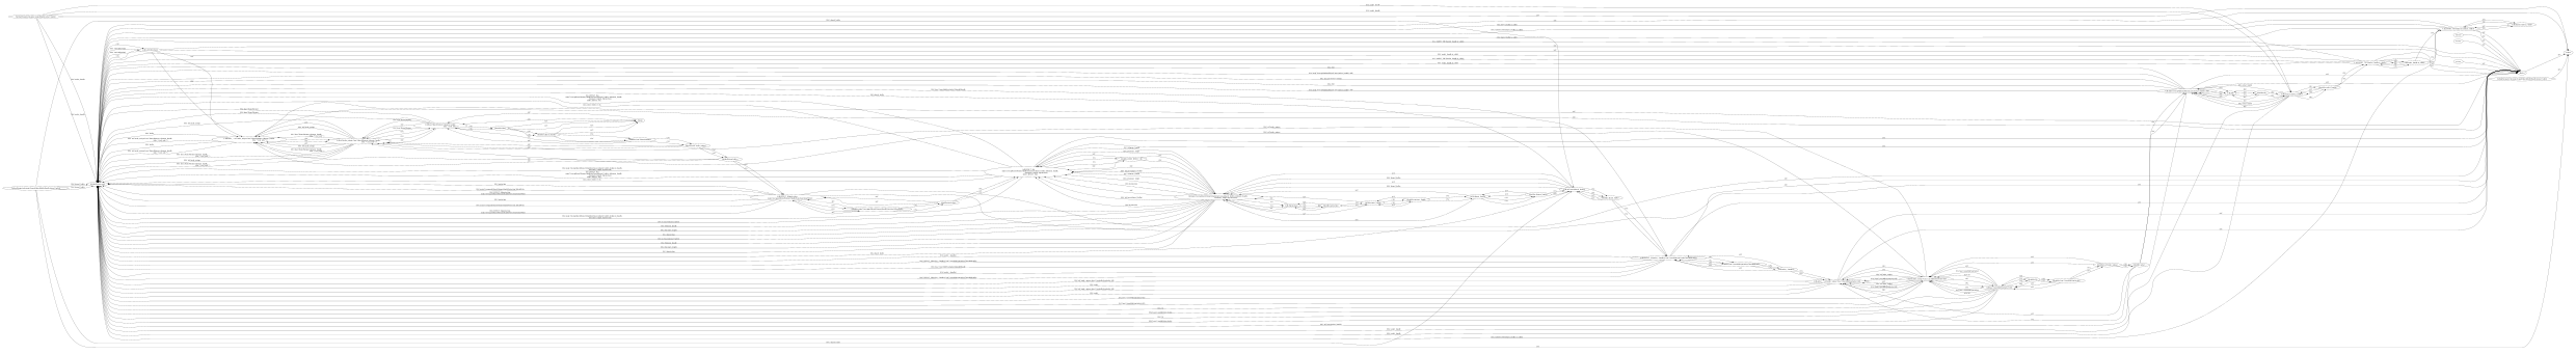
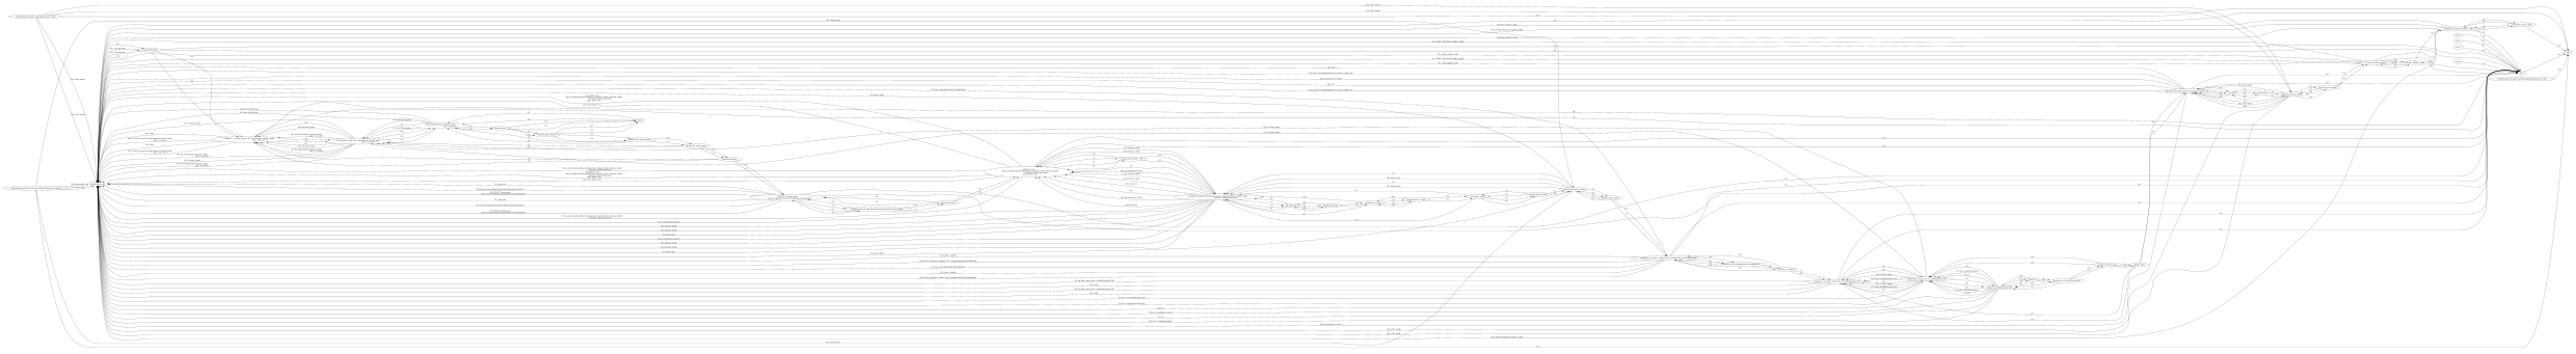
  digraph {
    fontname="Playfair Display"
    rankdir=LR
    node [fontname="Playfair Display"]
    edge [fontname="Playfair Display"]
    n1 [label="(MethodParameterIn,mojo::ScopedSharedBufferHandle shared_buffer)"]
    n2 [label="(MethodReturn,void)"]
    n3 [label="(Call,std::move(shared_buffer))"]
    n4 [label=1008101]
    n5 [label="(Call,GotNotification())"]
    n6 [label="(Identifier,shared_buffer)"]
    n7 [label="(Call,mojo::UnwrapSharedMemoryHandle(std::move(shared_buffer), &shmem_handle,\n                                       &memory_length, &protection))"]
    n8 [label="(MethodParameterOut,mojo::ScopedSharedBufferHandle shared_buffer)"]
    n9 [label="(Block,)"]
    n10 [label="(Call,buffer_ = std::make_unique<base::SharedMemory>(shmem_handle,\n                                                   false /* read_only */))"]
    n11 [label="(Call,EXPECT_EQ(\n         mojo::UnwrapSharedMemoryHandle(std::move(shared_buffer), &shmem_handle,\n                                       &memory_length, &protection),\n         MOJO_RESULT_OK))"]
    n12 [label="(Identifier,MOJO_RESULT_OK)"]
    n13 [label="(Call,EXPECT_NE(socket_->handle(), base::CancelableSyncSocket::kInvalidHandle))"]
    n14 [label="(Call,&protection)"]
    n15 [label="(Identifier,base::CancelableSyncSocket::kInvalidHandle)"]
    n16 [label="(Call,&shmem_handle)"]
    n17 [label="(Identifier,shmem_handle)"]
    n18 [label="(Identifier,protection)"]
    n19 [label="(Call,&memory_length)"]
    n20 [label="(Identifier,memory_length)"]
    n21 [label="(Identifier,protection)"]
    n22 [label="(Call,EXPECT_EQ(protection,\n              mojo::UnwrappedSharedMemoryHandleProtection::kReadWrite))"]
    n23 [label="(Identifier,mojo::UnwrappedSharedMemoryHandleProtection::kReadWrite)"]
    n24 [label="(MethodParameterIn,mojo::ScopedHandle socket_handle)"]
    n25 [label="(Call,std::move(socket_handle))"]
    n26 [label="(Identifier,socket_handle)"]
    n27 [label="(Call,mojo::UnwrapPlatformFile(std::move(socket_handle), &fd))"]
    n28 [label="(Call,std::make_unique<base::SharedMemory>(shmem_handle,\n                                                   false /* read_only */))"]
    n29 [label="(Call,base::SharedMemory>(shmem_handle,\n                                                   false /* read_only */))"]
    n30 [label="(Identifier,false)"]
    n31 [label="(Identifier,std::make_unique)"]
    n32 [label="(MethodReturn,buffer_)"]
    n33 [label="(Block,)"]
    n34 [label="(Identifier,shmem_handle)"]
    n35 [label="(Identifier,base::SharedMemory)"]
    n36 [label="(Call,shared_buffer.is_valid())"]
    n37 [label="(Call,ASSERT_TRUE(shared_buffer.is_valid()))"]
    n38 [label="(Call,socket_handle.is_valid())"]
    n39 [label="(Call,ASSERT_TRUE(socket_handle.is_valid()))"]
    n40 [label="(Call,&fd)"]
    n41 [label="(Identifier,fd)"]
    n42 [label="(Call,std::make_unique<base::CancelableSyncSocket>(fd))"]
    n43 [label="(Call,base::CancelableSyncSocket>(fd))"]
    n44 [label="(Call,socket_ = std::make_unique<base::CancelableSyncSocket>(fd))"]
    n45 [label="(Identifier,fd)"]
    n46 [label="(Identifier,std::make_unique)"]
    n47 [label="(Identifier,socket_)"]
    n48 [label="(Identifier,base::CancelableSyncSocket)"]
    n49 [label="(Call,socket_->handle())"]
    1000109
    1000125
+   1000126
    1000127
    n1 -> n2 [label="DDG: shared_buffer"]
    n1 -> n2 [label="DDG: shared_buffer"]
    n1 -> n3 [label="DDG: shared_buffer"]
    n1 -> n3 [label="DDG: shared_buffer"]
    n1 -> n4 [label="AST: "]
    n2 -> n4 [label="AST: "]
    n2 -> n5 [label="CFG: "]
    n2 -> n5 [label="CFG: "]
    n3 -> n2 [label="DDG: shared_buffer"]
    n3 -> n2 [label="DDG: shared_buffer"]
    n3 -> n6 [label="CFG: "]
    n3 -> n6 [label="CFG: "]
    n3 -> n7 [label="AST: "]
    n3 -> n7 [label="DDG: shared_buffer"]
    n3 -> n7 [label="AST: "]
    n3 -> n7 [label="DDG: shared_buffer"]
    n5 -> n2 [label="DDG: GotNotification()"]
    n5 -> n2 [label="DDG: GotNotification()"]
    n5 -> n9 [label="AST: "]
    n5 -> n9 [label="AST: "]
    n5 -> n10 [label="CFG: "]
    n5 -> n10 [label="CFG: "]
    n6 -> n3 [label="AST: "]
    n6 -> n3 [label="AST: "]
    n6 -> n13 [label="CFG: "]
    n6 -> n13 [label="CFG: "]
    n7 -> n2 [label="DDG: std::move(shared_buffer)"]
    n7 -> n2 [label="DDG: &shmem_handle"]
    n7 -> n2 [label="DDG: &memory_length"]
    n7 -> n2 [label="DDG: &protection"]
    n7 -> n2 [label="DDG: std::move(shared_buffer)"]
    n7 -> n2 [label="DDG: &shmem_handle"]
    n7 -> n2 [label="DDG: &memory_length"]
    n7 -> n2 [label="DDG: &protection"]
    n7 -> n11 [label="AST: "]
    n7 -> n11 [label="DDG: std::move(shared_buffer)"]
    n7 -> n11 [label="DDG: &shmem_handle"]
    n7 -> n11 [label="DDG: &memory_length"]
    n7 -> n11 [label="DDG: &protection"]
    n7 -> n11 [label="AST: "]
    n7 -> n11 [label="DDG: std::move(shared_buffer)"]
    n7 -> n11 [label="DDG: &shmem_handle"]
    n7 -> n11 [label="DDG: &memory_length"]
    n7 -> n11 [label="DDG: &protection"]
    n7 -> n14 [label="CFG: "]
    n7 -> n14 [label="CFG: "]
    n8 -> n4 [label="AST: "]
    n9 -> n4 [label="AST: "]
    n10 -> n2 [label="DDG: std::make_unique<base::SharedMemory>(shmem_handle,\n                                                   false /* read_only */)"]
    n10 -> n2 [label="DDG: buffer_"]
    n10 -> n2 [label="DDG: std::make_unique<base::SharedMemory>(shmem_handle,\n                                                   false /* read_only */)"]
    n10 -> n2 [label="DDG: buffer_"]
    n10 -> n9 [label="AST: "]
    n10 -> n9 [label="AST: "]
    n10 -> n28 [label="CFG: "]
    n10 -> n28 [label="CFG: "]
    n11 -> n2 [label="DDG: mojo::UnwrapSharedMemoryHandle(std::move(shared_buffer), &shmem_handle,\n                                       &memory_length, &protection)"]
    n11 -> n2 [label="DDG: EXPECT_EQ(\n         mojo::UnwrapSharedMemoryHandle(std::move(shared_buffer), &shmem_handle,\n                                       &memory_length, &protection),\n         MOJO_RESULT_OK)"]
    n11 -> n2 [label="DDG: MOJO_RESULT_OK"]
    n11 -> n2 [label="DDG: mojo::UnwrapSharedMemoryHandle(std::move(shared_buffer), &shmem_handle,\n                                       &memory_length, &protection)"]
    n11 -> n2 [label="DDG: EXPECT_EQ(\n         mojo::UnwrapSharedMemoryHandle(std::move(shared_buffer), &shmem_handle,\n                                       &memory_length, &protection),\n         MOJO_RESULT_OK)"]
    n11 -> n2 [label="DDG: MOJO_RESULT_OK"]
    n11 -> n9 [label="AST: "]
    n11 -> n9 [label="AST: "]
    n11 -> n12 [label="CFG: "]
    n11 -> n12 [label="CFG: "]
    n12 -> n7 [label="CFG: "]
    n12 -> n7 [label="CFG: "]
    n12 -> n11 [label="AST: "]
    n12 -> n11 [label="AST: "]
    n13 -> n2 [label="DDG: socket_->handle()"]
    n13 -> n2 [label="DDG: EXPECT_NE(socket_->handle(), base::CancelableSyncSocket::kInvalidHandle)"]
    n13 -> n2 [label="DDG: base::CancelableSyncSocket::kInvalidHandle"]
    n13 -> n2 [label="DDG: socket_->handle()"]
    n13 -> n2 [label="DDG: EXPECT_NE(socket_->handle(), base::CancelableSyncSocket::kInvalidHandle)"]
    n13 -> n2 [label="DDG: base::CancelableSyncSocket::kInvalidHandle"]
    n13 -> n9 [label="AST: "]
    n13 -> n9 [label="AST: "]
    n13 -> n15 [label="CFG: "]
    n13 -> n15 [label="CFG: "]
    n14 -> n7 [label="AST: "]
    n14 -> n7 [label="AST: "]
    n14 -> n18 [label="CFG: "]
    n14 -> n18 [label="CFG: "]
    n15 -> n13 [label="AST: "]
    n15 -> n13 [label="AST: "]
    n15 -> n49 [label="CFG: "]
    n15 -> n49 [label="CFG: "]
    n16 -> n7 [label="AST: "]
    n16 -> n7 [label="AST: "]
    n16 -> n17 [label="CFG: "]
    n16 -> n17 [label="CFG: "]
    n17 -> n3 [label="CFG: "]
    n17 -> n3 [label="CFG: "]
    n17 -> n16 [label="AST: "]
    n17 -> n16 [label="AST: "]
    n18 -> n14 [label="AST: "]
    n18 -> n14 [label="AST: "]
    n18 -> n19 [label="CFG: "]
    n18 -> n19 [label="CFG: "]
    n19 -> n7 [label="AST: "]
    n19 -> n7 [label="AST: "]
    n19 -> n20 [label="CFG: "]
    n19 -> n20 [label="CFG: "]
    n20 -> n16 [label="CFG: "]
    n20 -> n16 [label="CFG: "]
    n20 -> n19 [label="AST: "]
    n20 -> n19 [label="AST: "]
    n21 -> n11 [label="CFG: "]
    n21 -> n11 [label="CFG: "]
    n21 -> n22 [label="AST: "]
    n21 -> n22 [label="AST: "]
    n22 -> n2 [label="DDG: protection"]
    n22 -> n2 [label="DDG: mojo::UnwrappedSharedMemoryHandleProtection::kReadWrite"]
    n22 -> n2 [label="DDG: EXPECT_EQ(protection,\n              mojo::UnwrappedSharedMemoryHandleProtection::kReadWrite)"]
    n22 -> n2 [label="DDG: protection"]
    n22 -> n2 [label="DDG: mojo::UnwrappedSharedMemoryHandleProtection::kReadWrite"]
    n22 -> n2 [label="DDG: EXPECT_EQ(protection,\n              mojo::UnwrappedSharedMemoryHandleProtection::kReadWrite)"]
    n22 -> n9 [label="AST: "]
    n22 -> n9 [label="AST: "]
    n22 -> n23 [label="CFG: "]
    n22 -> n23 [label="CFG: "]
    n23 -> n21 [label="CFG: "]
    n23 -> n21 [label="CFG: "]
    n23 -> n22 [label="AST: "]
    n23 -> n22 [label="AST: "]
    n24 -> n2 [label="DDG: socket_handle"]
    n24 -> n2 [label="DDG: socket_handle"]
    n24 -> n4 [label="AST: "]
    n24 -> n25 [label="DDG: socket_handle"]
    n24 -> n25 [label="DDG: socket_handle"]
    n25 -> n2 [label="DDG: socket_handle"]
    n25 -> n2 [label="DDG: socket_handle"]
    n25 -> n26 [label="CFG: "]
    n25 -> n26 [label="CFG: "]
    n25 -> n27 [label="AST: "]
    n25 -> n27 [label="DDG: socket_handle"]
    n25 -> n27 [label="AST: "]
    n25 -> n27 [label="DDG: socket_handle"]
    n26 -> n25 [label="AST: "]
    n26 -> n25 [label="AST: "]
    n26 -> n39 [label="CFG: "]
    n26 -> n39 [label="CFG: "]
    n27 -> n2 [label="DDG: &fd"]
    n27 -> n2 [label="DDG: mojo::UnwrapPlatformFile(std::move(socket_handle), &fd)"]
    n27 -> n2 [label="DDG: std::move(socket_handle)"]
    n27 -> n2 [label="DDG: &fd"]
    n27 -> n2 [label="DDG: mojo::UnwrapPlatformFile(std::move(socket_handle), &fd)"]
    n27 -> n2 [label="DDG: std::move(socket_handle)"]
    n27 -> n9 [label="AST: "]
    n27 -> n9 [label="AST: "]
    n27 -> n40 [label="CFG: "]
    n27 -> n40 [label="CFG: "]
    n28 -> n2 [label="DDG: base::SharedMemory>(shmem_handle,\n                                                   false /* read_only */)"]
    n28 -> n2 [label="DDG: std::make_unique"]
    n28 -> n2 [label="DDG: base::SharedMemory>(shmem_handle,\n                                                   false /* read_only */)"]
    n28 -> n2 [label="DDG: std::make_unique"]
    n28 -> n10 [label="AST: "]
    n28 -> n10 [label="DDG: std::make_unique"]
    n28 -> n10 [label="DDG: base::SharedMemory>(shmem_handle,\n                                                   false /* read_only */)"]
    n28 -> n10 [label="AST: "]
    n28 -> n10 [label="DDG: std::make_unique"]
    n28 -> n10 [label="DDG: base::SharedMemory>(shmem_handle,\n                                                   false /* read_only */)"]
    n28 -> n29 [label="CFG: "]
    n28 -> n29 [label="CFG: "]
    n29 -> n2 [label="DDG: base::SharedMemory"]
    n29 -> n2 [label="DDG: base::SharedMemory"]
    n29 -> n28 [label="AST: "]
    n29 -> n28 [label="DDG: base::SharedMemory"]
    n29 -> n28 [label="AST: "]
    n29 -> n28 [label="DDG: base::SharedMemory"]
    n29 -> n30 [label="CFG: "]
    n29 -> n30 [label="CFG: "]
    n30 -> n33 [label="AST: "]
    n30 -> n33 [label="AST: "]
    n30 -> n34 [label="CFG: "]
    n30 -> n34 [label="CFG: "]
    n31 -> n28 [label="AST: "]
    n31 -> n28 [label="AST: "]
    n31 -> n32 [label="CFG: "]
    n31 -> n32 [label="CFG: "]
    n32 -> n10 [label="AST: "]
    n32 -> n10 [label="AST: "]
    n32 -> n22 [label="CFG: "]
    n32 -> n22 [label="CFG: "]
    n33 -> n29 [label="AST: "]
    n33 -> n29 [label="AST: "]
    n34 -> n33 [label="AST: "]
    n34 -> n33 [label="AST: "]
    n34 -> n35 [label="CFG: "]
    n34 -> n35 [label="CFG: "]
    n35 -> n29 [label="AST: "]
    n35 -> n29 [label="AST: "]
    n35 -> n31 [label="CFG: "]
    n35 -> n31 [label="CFG: "]
+   n36 -> n4 [label="CFG: "]
    n36 -> n37 [label="AST: "]
    n36 -> n37 [label="AST: "]
    n37 -> n2 [label="DDG: ASSERT_TRUE(shared_buffer.is_valid())"]
    n37 -> n2 [label="DDG: shared_buffer.is_valid()"]
    n37 -> n2 [label="DDG: ASSERT_TRUE(shared_buffer.is_valid())"]
    n37 -> n2 [label="DDG: shared_buffer.is_valid()"]
    n37 -> n9 [label="AST: "]
    n37 -> n9 [label="AST: "]
    n37 -> n36 [label="CFG: "]
    n37 -> n36 [label="CFG: "]
    n38 -> n37 [label="CFG: "]
    n38 -> n37 [label="CFG: "]
    n38 -> n39 [label="AST: "]
    n38 -> n39 [label="AST: "]
    n39 -> n2 [label="DDG: socket_handle.is_valid()"]
    n39 -> n2 [label="DDG: ASSERT_TRUE(socket_handle.is_valid())"]
    n39 -> n2 [label="DDG: socket_handle.is_valid()"]
    n39 -> n2 [label="DDG: ASSERT_TRUE(socket_handle.is_valid())"]
    n39 -> n9 [label="AST: "]
    n39 -> n9 [label="AST: "]
    n39 -> n38 [label="CFG: "]
    n39 -> n38 [label="CFG: "]
    n40 -> n27 [label="AST: "]
    n40 -> n27 [label="AST: "]
    n40 -> n41 [label="CFG: "]
    n40 -> n41 [label="CFG: "]
    n41 -> n25 [label="CFG: "]
    n41 -> n25 [label="CFG: "]
    n41 -> n40 [label="AST: "]
    n41 -> n40 [label="AST: "]
    n42 -> n2 [label="DDG: base::CancelableSyncSocket>(fd)"]
    n42 -> n2 [label="DDG: base::CancelableSyncSocket>(fd)"]
    n42 -> n28 [label="DDG: std::make_unique"]
    n42 -> n28 [label="DDG: std::make_unique"]
    n42 -> n43 [label="CFG: "]
    n42 -> n43 [label="CFG: "]
    n42 -> n44 [label="AST: "]
    n42 -> n44 [label="DDG: std::make_unique"]
    n42 -> n44 [label="DDG: base::CancelableSyncSocket>(fd)"]
    n42 -> n44 [label="AST: "]
    n42 -> n44 [label="DDG: std::make_unique"]
    n42 -> n44 [label="DDG: base::CancelableSyncSocket>(fd)"]
    n43 -> n2 [label="DDG: fd"]
    n43 -> n2 [label="DDG: base::CancelableSyncSocket"]
    n43 -> n2 [label="DDG: fd"]
    n43 -> n2 [label="DDG: base::CancelableSyncSocket"]
    n43 -> n42 [label="AST: "]
    n43 -> n42 [label="DDG: base::CancelableSyncSocket"]
    n43 -> n42 [label="DDG: fd"]
    n43 -> n42 [label="AST: "]
    n43 -> n42 [label="DDG: base::CancelableSyncSocket"]
    n43 -> n42 [label="DDG: fd"]
    n43 -> n45 [label="CFG: "]
    n43 -> n45 [label="CFG: "]
    n44 -> n2 [label="DDG: std::make_unique<base::CancelableSyncSocket>(fd)"]
    n44 -> n2 [label="DDG: socket_"]
    n44 -> n2 [label="DDG: std::make_unique<base::CancelableSyncSocket>(fd)"]
    n44 -> n2 [label="DDG: socket_"]
    n44 -> n9 [label="AST: "]
    n44 -> n9 [label="AST: "]
    n44 -> n42 [label="CFG: "]
    n44 -> n42 [label="CFG: "]
    n45 -> n43 [label="AST: "]
    n45 -> n43 [label="AST: "]
    n45 -> n48 [label="CFG: "]
    n45 -> n48 [label="CFG: "]
    n46 -> n42 [label="AST: "]
    n46 -> n42 [label="AST: "]
    n46 -> n47 [label="CFG: "]
    n46 -> n47 [label="CFG: "]
    n47 -> n27 [label="CFG: "]
    n47 -> n27 [label="CFG: "]
    n47 -> n44 [label="AST: "]
    n47 -> n44 [label="AST: "]
    n48 -> n43 [label="AST: "]
    n48 -> n43 [label="AST: "]
    n48 -> n46 [label="CFG: "]
    n48 -> n46 [label="CFG: "]
    n49 -> n13 [label="AST: "]
    n49 -> n13 [label="AST: "]
    n49 -> n44 [label="CFG: "]
    n49 -> n44 [label="CFG: "]
    1000109 -> n9 [label="AST: "]
    1000125 -> n9 [label="AST: "]
+   1000126 -> n9 [label="AST: "]
    1000127 -> n9 [label="AST: "]
  }
